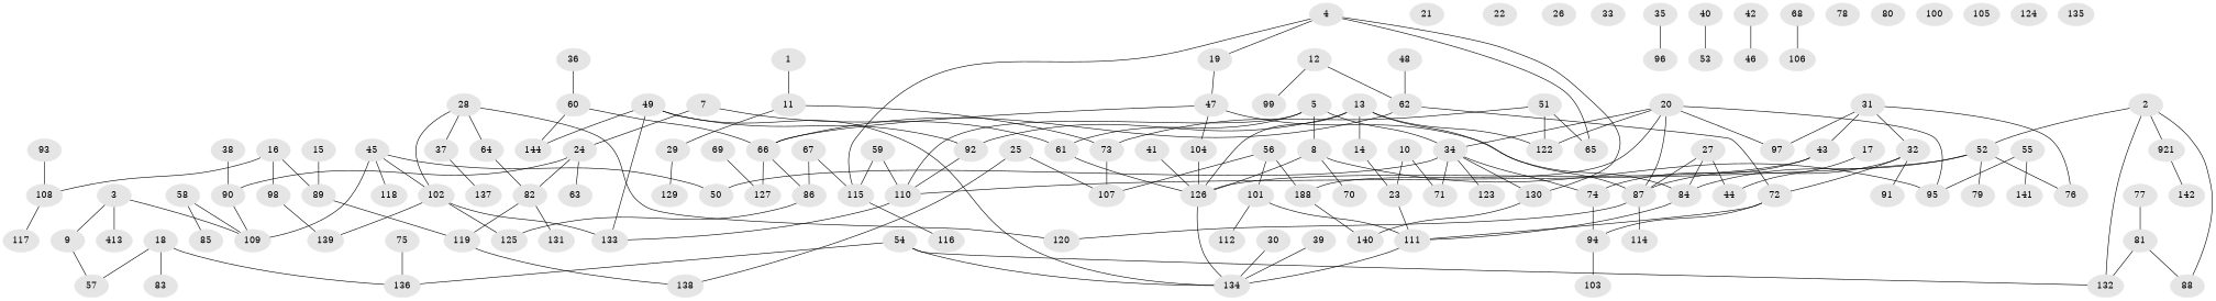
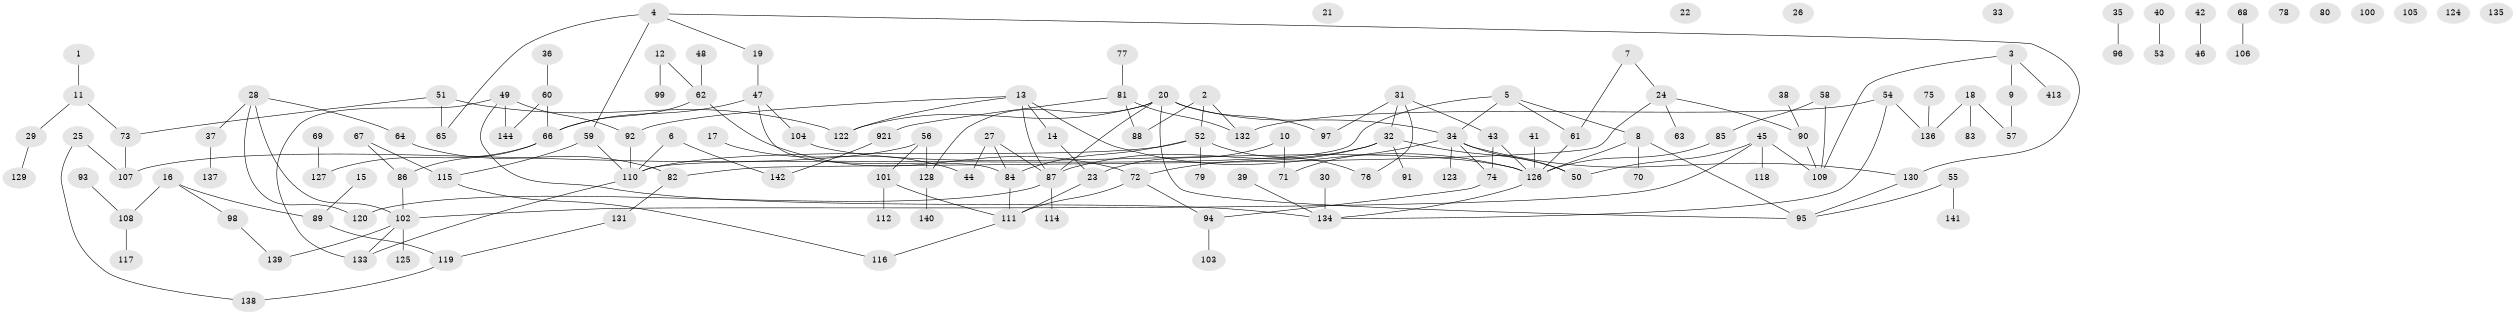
  graph {
    node [color=gray90 style=filled]
    1
    11
    29
    73
    2
    52
    88
    n8 [label=921]
    132
    110
    84
    76
    79
    142
    3
    9
    109
    n18 [label=413]
    57
    4
    19
    65
    115
    130
    47
    116
    140
    5
    8
    34
    61
    70
    95
    126
    71
    50
    74
    123
    133
+   6
    7
    24
    63
    82
    90
    134
    10
    23
    111
    129
    107
    12
    62
    99
    72
    66
    13
    14
    87
    92
    122
    120
    114
    15
    89
    119
    16
    98
    108
    139
    117
    17
    44
    18
    83
    136
    104
    20
    97
-   128 [label=188]
+   128
    21
    22
    131
    25
    138
    26
    27
    28
    37
    64
    102
    137
    125
    30
    31
    32
    43
    91
    94
    33
    35
    96
    36
    60
    144
    38
    39
    40
    53
    41
    42
    46
    45
    118
    86
    127
    48
    49
    51
    54
    55
    141
    56
    101
    112
    58
    85
    59
    67
    68
    106
    69
    103
    75
    77
    81
    78
    80
    93
    100
    105
    124
    135
    1 -- 11
    11 -- 29
    11 -- 73
    29 -- 129
    73 -- 107
    2 -- 52
    2 -- 88
-   2 -- n8
+   81 -- n8
    2 -- 132
    52 -- 110
    52 -- 84
    52 -- 76
    52 -- 79
    n8 -- 142
    110 -- 133
    84 -- 111
    3 -- 9
    3 -- 109
    3 -- n18
    9 -- 57
    4 -- 19
    4 -- 65
-   4 -- 115
+   4 -- 59
    4 -- 130
    19 -- 47
    115 -- 116
-   130 -- 140
+   130 -- 95
    47 -- 84
    47 -- 66
    47 -- 104
    5 -- 110
    5 -- 8
    5 -- 34
    5 -- 61
    8 -- 70
    8 -- 95
    8 -- 126
    34 -- 130
    34 -- 71
    34 -- 50
    34 -- 74
    34 -- 123
    61 -- 126
    126 -- 134
    74 -- 94
+   6 -- 110
+   6 -- 142
    7 -- 61
    7 -- 24
    24 -- 63
    24 -- 82
    24 -- 90
-   82 -- 119
+   131 -- 119
    82 -- 131
    90 -- 109
    10 -- 71
    10 -- 23
    23 -- 111
-   111 -- 134
+   111 -- 116
    12 -- 62
    12 -- 99
    62 -- 72
    62 -- 66
    72 -- 111
    72 -- 94
    66 -- 86
    66 -- 127
    13 -- 126
    13 -- 14
    13 -- 87
    13 -- 92
    13 -- 122
    14 -- 23
    87 -- 120
    87 -- 114
    92 -- 110
    15 -- 89
    89 -- 119
    119 -- 138
    16 -- 89
    16 -- 98
    16 -- 108
    98 -- 139
    108 -- 117
    17 -- 44
    18 -- 57
    18 -- 83
    18 -- 136
    104 -- 126
    20 -- 34
    20 -- 95
    20 -- 87
    20 -- 122
    20 -- 97
    20 -- 128
    128 -- 140
    25 -- 107
    25 -- 138
    27 -- 84
    27 -- 87
    27 -- 44
    28 -- 120
    28 -- 37
    28 -- 64
    28 -- 102
    37 -- 137
    64 -- 82
    102 -- 133
    102 -- 139
    102 -- 125
    30 -- 134
    31 -- 76
    31 -- 97
    31 -- 32
    31 -- 43
+   32 -- 50
    32 -- 72
    32 -- 87
    32 -- 91
    43 -- 126
    43 -- 74
    94 -- 103
    35 -- 96
    36 -- 60
    60 -- 66
    60 -- 144
    38 -- 90
    39 -- 134
    40 -- 53
    41 -- 126
    42 -- 46
    45 -- 109
    45 -- 50
    45 -- 102
    45 -- 118
-   86 -- 125
+   86 -- 102
    48 -- 62
    49 -- 133
    49 -- 134
    49 -- 92
    49 -- 144
    51 -- 73
    51 -- 65
    51 -- 122
    54 -- 132
    54 -- 134
    54 -- 136
    55 -- 95
    55 -- 141
    56 -- 107
    56 -- 128
    56 -- 101
    101 -- 111
    101 -- 112
    58 -- 109
    58 -- 85
+   85 -- 126
    59 -- 110
    59 -- 115
    67 -- 115
    67 -- 86
    68 -- 106
    69 -- 127
    75 -- 136
    77 -- 81
    81 -- 88
    81 -- 132
    93 -- 108
  }
